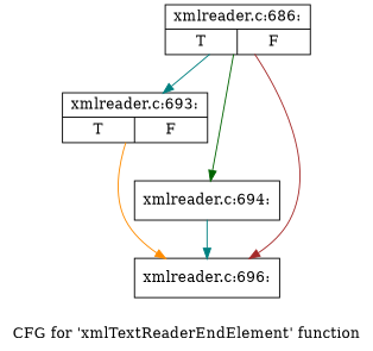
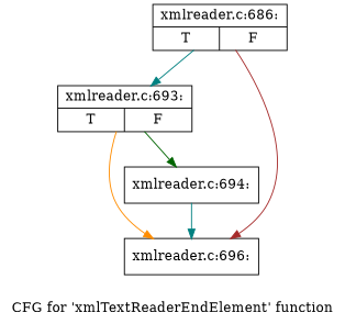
  digraph {
    label="CFG for 'xmlTextReaderEndElement' function"
    node [shape=record]
    edge [color=teal]
    n1 [label="{xmlreader.c:686:|{<s0>T|<s1>F}}"]
    n2 [label="{xmlreader.c:693:|{<s0>T|<s1>F}}"]
    n3 [label="{xmlreader.c:696:}"]
    n4 [label="{xmlreader.c:694:}"]
    n1 -> n2
    n1 -> n3 [color=brown]
    n2 -> n3 [color=darkorange]
-   n1 -> n4 [color=darkgreen]
+   n2 -> n4 [color=darkgreen]
    n4 -> n3
  }
